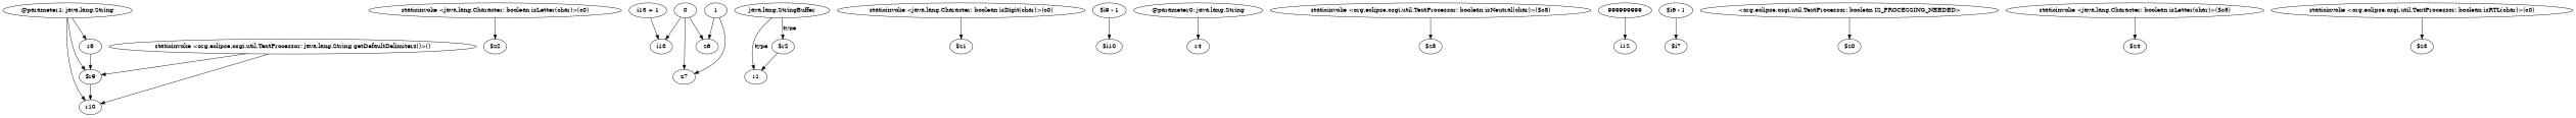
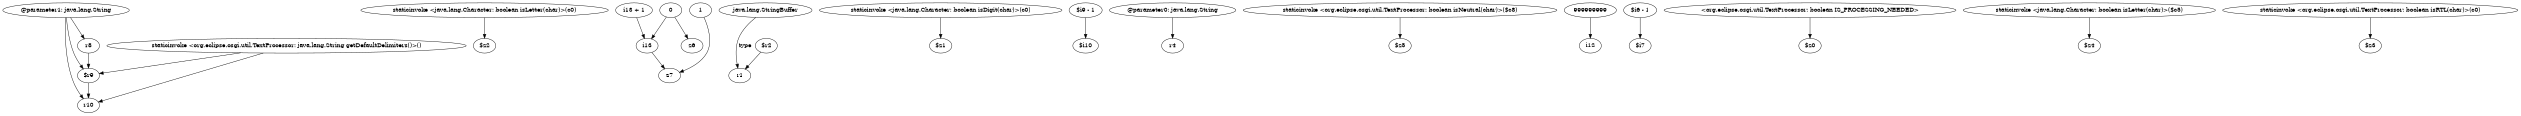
  digraph {
    n1 [label="$r9"]
    n2 [label=r10]
    n3 [label="staticinvoke <java.lang.Character: boolean isLetter(char)>(c0)"]
    n4 [label="$z2"]
    n5 [label="i13 + 1"]
    n6 [label=i13]
    n7 [label="@parameter1: java.lang.String"]
    n8 [label=r8]
    n9 [label="java.lang.StringBuffer"]
    n10 [label=r1]
    n11 [label="$r2"]
    n12 [label="staticinvoke <java.lang.Character: boolean isDigit(char)>(c0)"]
    n13 [label="$z1"]
    n14 [label=1]
    n15 [label=z7]
    n16 [label=z6]
    n17 [label=0]
    n18 [label="$i9 - 1"]
    n19 [label="$i10"]
    n20 [label="@parameter0: java.lang.String"]
    n21 [label=r4]
    n22 [label="staticinvoke <org.eclipse.osgi.util.TextProcessor: java.lang.String getDefaultDelimiters()>()"]
    n23 [label="staticinvoke <org.eclipse.osgi.util.TextProcessor: boolean isNeutral(char)>($c8)"]
    n24 [label="$z5"]
    n25 [label=999999999]
    n26 [label=i12]
    n27 [label="$i6 - 1"]
    n28 [label="$i7"]
    n29 [label="<org.eclipse.osgi.util.TextProcessor: boolean IS_PROCESSING_NEEDED>"]
    n30 [label="$z0"]
    n31 [label="staticinvoke <java.lang.Character: boolean isLetter(char)>($c5)"]
    n32 [label="$z4"]
    n33 [label="staticinvoke <org.eclipse.osgi.util.TextProcessor: boolean isRTL(char)>(c0)"]
    n34 [label="$z3"]
    n1 -> n2
    n3 -> n4
    n5 -> n6
    n7 -> n1
    n7 -> n2
    n7 -> n8
    n8 -> n1
    n9 -> n10 [label=type]
-   n9 -> n11 [label=type]
    n11 -> n10
    n12 -> n13
    n14 -> n15
-   n14 -> n16
    n17 -> n6
-   n17 -> n15
+   n6 -> n15
    n17 -> n16
    n18 -> n19
    n20 -> n21
    n22 -> n1
    n22 -> n2
    n23 -> n24
    n25 -> n26
    n27 -> n28
    n29 -> n30
    n31 -> n32
    n33 -> n34
  }
